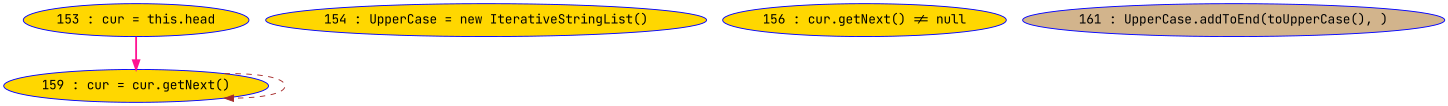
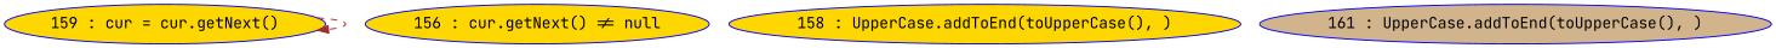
  digraph {
    fontname="JetBrains Mono"
    node [color=blue fillcolor=gold fontname="JetBrains Mono" style=filled]
    edge [fontname="JetBrains Mono"]
-   "153 : cur = this.head"
    "159 : cur = cur.getNext()"
-   "154 : UpperCase = new IterativeStringList()"
    "156 : cur.getNext() != null"
+   "158 : UpperCase.addToEnd(toUpperCase(), )"
    "161 : UpperCase.addToEnd(toUpperCase(), )" [fillcolor=tan]
-   "153 : cur = this.head" -> "159 : cur = cur.getNext()" [color=deeppink style=bold]
    "159 : cur = cur.getNext()" -> "159 : cur = cur.getNext()" [color=brown style=dashed]
  }
